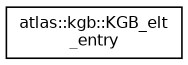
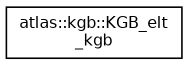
  digraph {
    rankdir=TB
-   n1 [color=black fillcolor=white fontname=Helvetica fontsize=10 height=0.2 label="atlas::kgb::KGB_elt\l_entry" shape=record style=filled width=0.4]
+   n1 [color=black fillcolor=white fontname=Helvetica fontsize=10 height=0.2 label="atlas::kgb::KGB_elt\l_kgb" shape=record style=filled width=0.4]
  }
